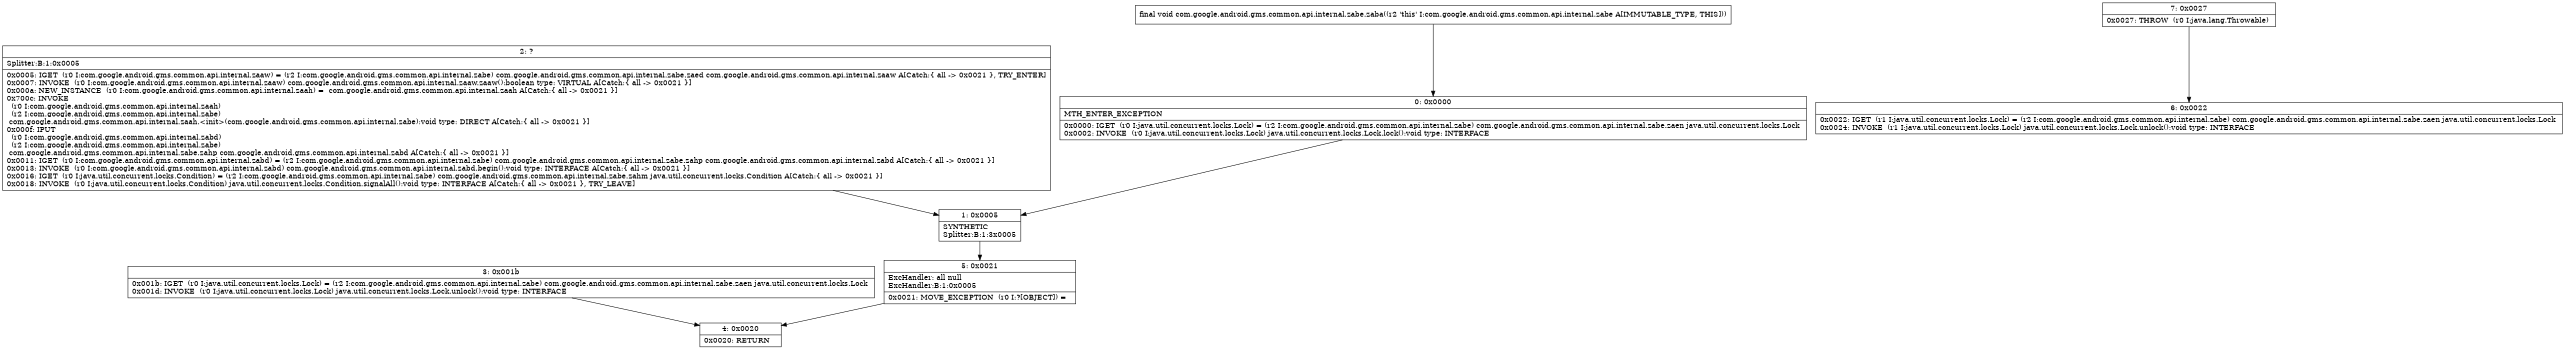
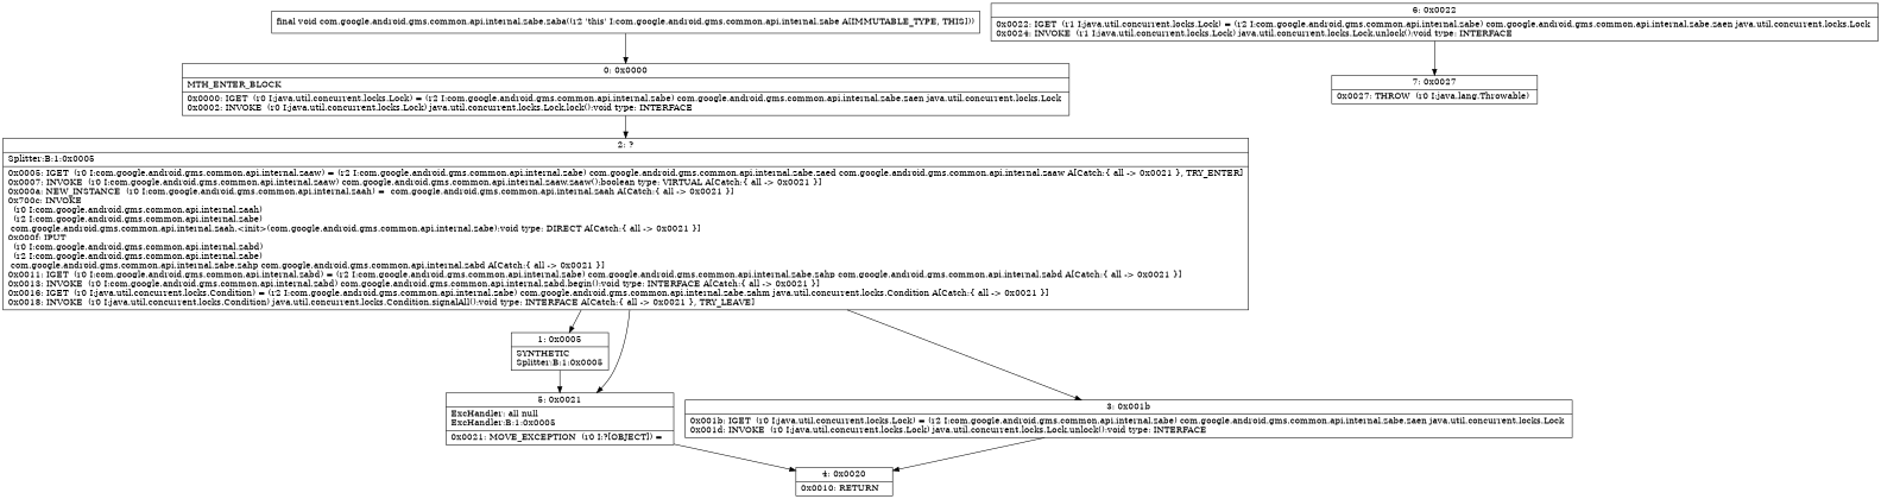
  digraph {
    node [shape=record]
-   n1 [label="{0\:\ 0x0000|MTH_ENTER_EXCEPTION\l|0x0000: IGET  (r0 I:java.util.concurrent.locks.Lock) = (r2 I:com.google.android.gms.common.api.internal.zabe) com.google.android.gms.common.api.internal.zabe.zaen java.util.concurrent.locks.Lock \l0x0002: INVOKE  (r0 I:java.util.concurrent.locks.Lock) java.util.concurrent.locks.Lock.lock():void type: INTERFACE \l}"]
-   n2 [label="{1\:\ 0x0005|SYNTHETIC\lSplitter:B:1:3x0005\l}"]
+   n1 [label="{0\:\ 0x0000|MTH_ENTER_BLOCK\l|0x0000: IGET  (r0 I:java.util.concurrent.locks.Lock) = (r2 I:com.google.android.gms.common.api.internal.zabe) com.google.android.gms.common.api.internal.zabe.zaen java.util.concurrent.locks.Lock \l0x0002: INVOKE  (r0 I:java.util.concurrent.locks.Lock) java.util.concurrent.locks.Lock.lock():void type: INTERFACE \l}"]
+   n2 [label="{1\:\ 0x0005|SYNTHETIC\lSplitter:B:1:0x0005\l}"]
    n3 [label="{5\:\ 0x0021|ExcHandler: all null\lExcHandler:B:1:0x0005\l|0x0021: MOVE_EXCEPTION  (r0 I:?[OBJECT]) =  \l}"]
    n4 [label="{2\:\ ?|Splitter:B:1:0x0005\l|0x0005: IGET  (r0 I:com.google.android.gms.common.api.internal.zaaw) = (r2 I:com.google.android.gms.common.api.internal.zabe) com.google.android.gms.common.api.internal.zabe.zaed com.google.android.gms.common.api.internal.zaaw A[Catch:\{ all \-\> 0x0021 \}, TRY_ENTER]\l0x0007: INVOKE  (r0 I:com.google.android.gms.common.api.internal.zaaw) com.google.android.gms.common.api.internal.zaaw.zaaw():boolean type: VIRTUAL A[Catch:\{ all \-\> 0x0021 \}]\l0x000a: NEW_INSTANCE  (r0 I:com.google.android.gms.common.api.internal.zaah) =  com.google.android.gms.common.api.internal.zaah A[Catch:\{ all \-\> 0x0021 \}]\l0x700c: INVOKE  \l  (r0 I:com.google.android.gms.common.api.internal.zaah)\l  (r2 I:com.google.android.gms.common.api.internal.zabe)\l com.google.android.gms.common.api.internal.zaah.\<init\>(com.google.android.gms.common.api.internal.zabe):void type: DIRECT A[Catch:\{ all \-\> 0x0021 \}]\l0x000f: IPUT  \l  (r0 I:com.google.android.gms.common.api.internal.zabd)\l  (r2 I:com.google.android.gms.common.api.internal.zabe)\l com.google.android.gms.common.api.internal.zabe.zahp com.google.android.gms.common.api.internal.zabd A[Catch:\{ all \-\> 0x0021 \}]\l0x0011: IGET  (r0 I:com.google.android.gms.common.api.internal.zabd) = (r2 I:com.google.android.gms.common.api.internal.zabe) com.google.android.gms.common.api.internal.zabe.zahp com.google.android.gms.common.api.internal.zabd A[Catch:\{ all \-\> 0x0021 \}]\l0x0013: INVOKE  (r0 I:com.google.android.gms.common.api.internal.zabd) com.google.android.gms.common.api.internal.zabd.begin():void type: INTERFACE A[Catch:\{ all \-\> 0x0021 \}]\l0x0016: IGET  (r0 I:java.util.concurrent.locks.Condition) = (r2 I:com.google.android.gms.common.api.internal.zabe) com.google.android.gms.common.api.internal.zabe.zahm java.util.concurrent.locks.Condition A[Catch:\{ all \-\> 0x0021 \}]\l0x0018: INVOKE  (r0 I:java.util.concurrent.locks.Condition) java.util.concurrent.locks.Condition.signalAll():void type: INTERFACE A[Catch:\{ all \-\> 0x0021 \}, TRY_LEAVE]\l}"]
    n5 [label="{3\:\ 0x001b|0x001b: IGET  (r0 I:java.util.concurrent.locks.Lock) = (r2 I:com.google.android.gms.common.api.internal.zabe) com.google.android.gms.common.api.internal.zabe.zaen java.util.concurrent.locks.Lock \l0x001d: INVOKE  (r0 I:java.util.concurrent.locks.Lock) java.util.concurrent.locks.Lock.unlock():void type: INTERFACE \l}"]
-   n6 [label="{4\:\ 0x0020|0x0020: RETURN   \l}"]
+   n6 [label="{4\:\ 0x0020|0x0010: RETURN   \l}"]
    n7 [label="{6\:\ 0x0022|0x0022: IGET  (r1 I:java.util.concurrent.locks.Lock) = (r2 I:com.google.android.gms.common.api.internal.zabe) com.google.android.gms.common.api.internal.zabe.zaen java.util.concurrent.locks.Lock \l0x0024: INVOKE  (r1 I:java.util.concurrent.locks.Lock) java.util.concurrent.locks.Lock.unlock():void type: INTERFACE \l}"]
    n8 [label="{7\:\ 0x0027|0x0027: THROW  (r0 I:java.lang.Throwable) \l}"]
    n9 [label="{final void com.google.android.gms.common.api.internal.zabe.zaba((r2 'this' I:com.google.android.gms.common.api.internal.zabe A[IMMUTABLE_TYPE, THIS])) }"]
-   n1 -> n2
+   n1 -> n4
    n2 -> n3
    n3 -> n6
    n4 -> n2
+   n4 -> n3
+   n4 -> n5
    n5 -> n6
-   n8 -> n7
+   n7 -> n8
    n9 -> n1
  }
